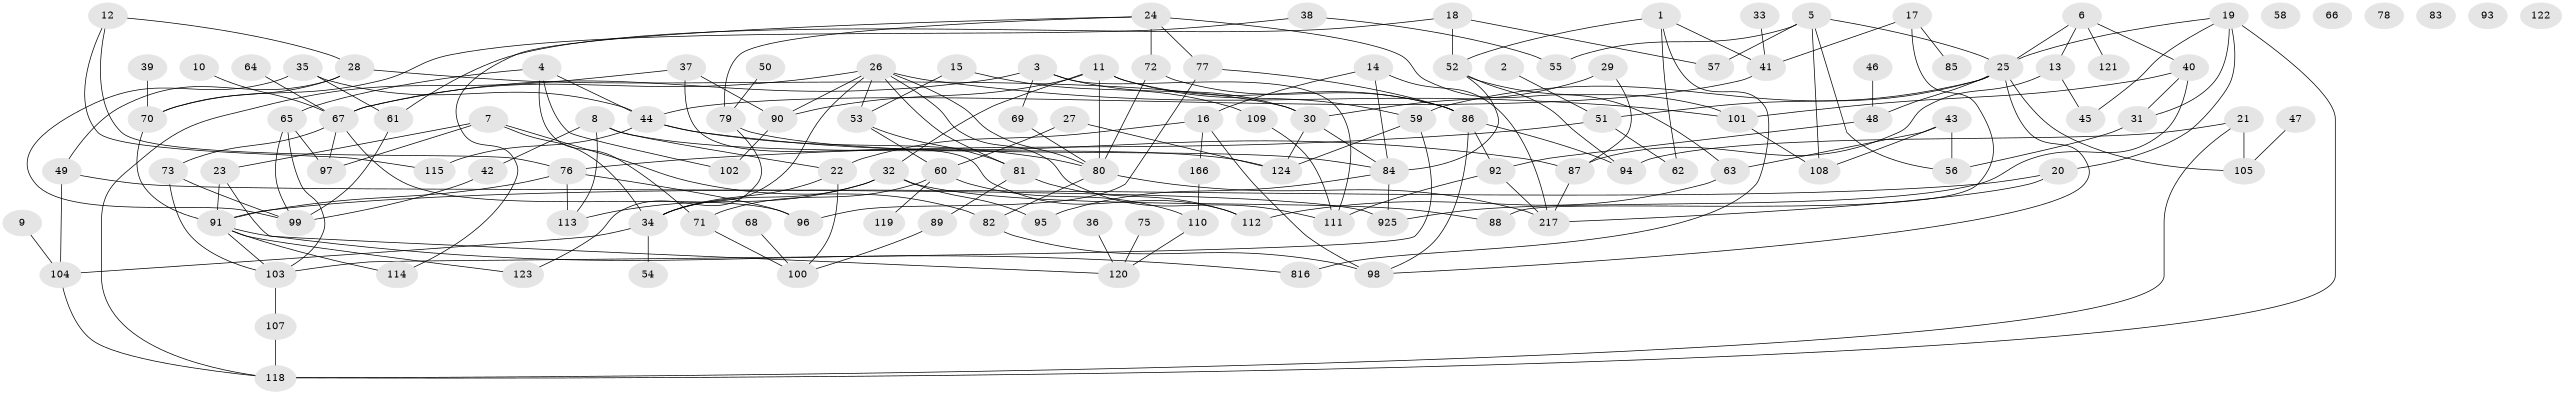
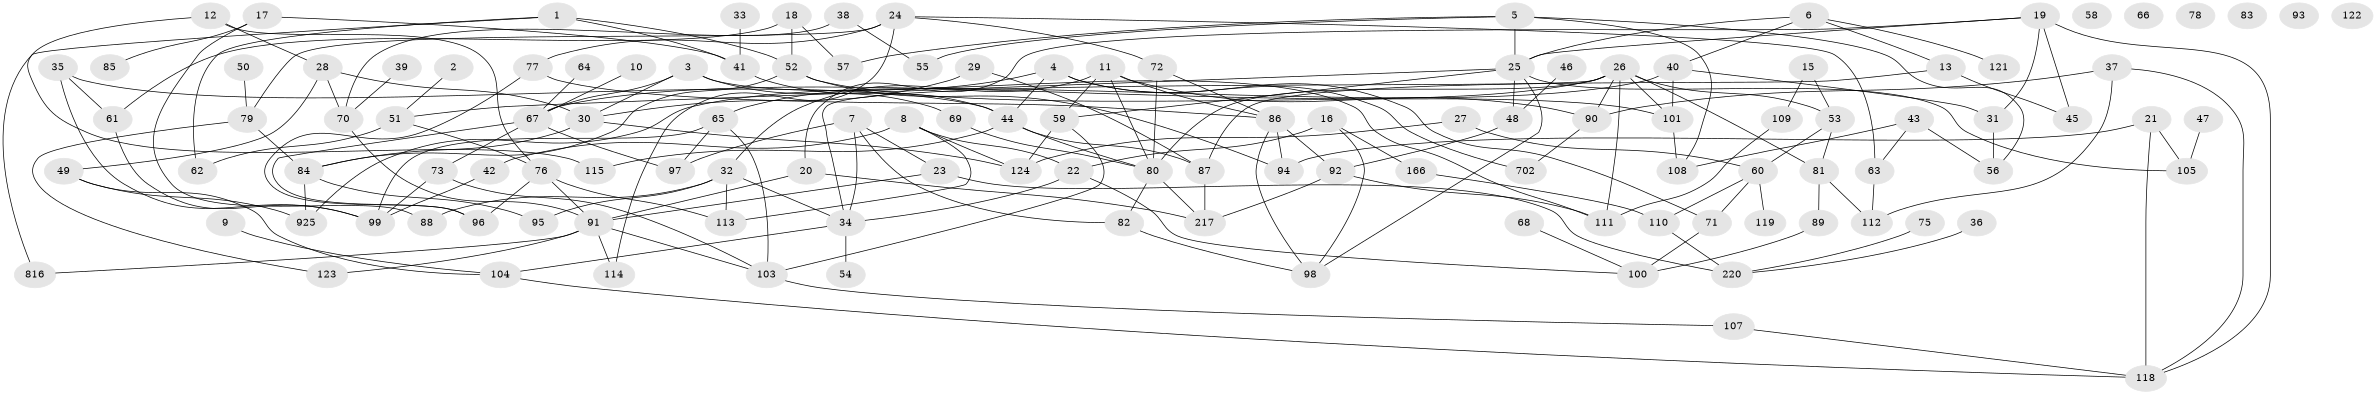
  graph {
    node [color=gray90 style=filled]
    1
    41
    52
    62
    n5 [label=816]
    44
    84
    94
    101
    2
    51
    76
    3
    30
    67
    69
    111
    124
    97
    73
    96
    80
    4
    65
    71
-   102
+   102 [label=702]
    115
    87
    99
    103
    100
    5
    25
    55
    56
    57
    108
    59
    98
    105
    48
    6
    13
    40
    121
    45
    31
    n48 [label=925]
    7
    23
    34
    82
    91
-   120
+   120 [label=220]
    104
    54
    8
    22
    42
    113
    9
    118
    10
    11
    32
    86
    90
    88
    95
    n70 [label=217]
    92
    12
    28
    49
    70
-   14
    16
    n78 [label=166]
    15
    53
    109
    81
    60
    110
    17
    85
    18
    61
    19
    20
    114
    123
    21
    24
    63
    72
    77
    79
    112
    26
    89
    27
    119
    29
    33
    35
    36
    37
    38
    39
    43
    46
    47
    50
    58
    107
    64
    66
    68
    75
    78
    83
    93
    122
    1 -- 41
    1 -- 52
    1 -- 62
    1 -- n5
    41 -- 44
    52 -- 84
    52 -- 94
    52 -- 101
    44 -- 80
    44 -- 115
    44 -- 87
    84 -- n48
    84 -- 95
    101 -- 108
    2 -- 51
    51 -- 62
    51 -- 76
    76 -- 96
    76 -- 91
    76 -- 113
    3 -- 30
    3 -- 67
    3 -- 69
    3 -- 111
    30 -- 84
    30 -- 124
    67 -- 97
    67 -- 73
    67 -- 96
    69 -- 80
    73 -- 99
    73 -- 103
    80 -- 82
    80 -- n70
    4 -- 44
    4 -- 65
    4 -- 71
    4 -- 102
    65 -- 97
    65 -- 99
    65 -- 103
    71 -- 100
    87 -- n70
    103 -- 107
    5 -- 25
    5 -- 55
    5 -- 56
    5 -- 57
    5 -- 108
    25 -- 51
    25 -- 59
    25 -- 98
    25 -- 105
    25 -- 48
    59 -- 124
    59 -- 103
    48 -- 92
    6 -- 25
    6 -- 13
    6 -- 40
    6 -- 121
    13 -- 87
    13 -- 45
    40 -- 101
    40 -- 31
    40 -- n48
    31 -- 56
    7 -- 97
    7 -- 23
    7 -- 34
    7 -- 82
    23 -- 91
    23 -- 120
    34 -- 104
    34 -- 54
    82 -- 98
    91 -- n5
    91 -- 103
    91 -- 114
    91 -- 123
    104 -- 118
    8 -- 124
    8 -- 22
    8 -- 42
    8 -- 113
    22 -- 100
    22 -- 34
    42 -- 99
    9 -- 104
    10 -- 67
    11 -- 80
    11 -- 59
    11 -- 32
    11 -- 86
    11 -- 90
    32 -- 34
    32 -- 113
    32 -- 88
    32 -- 95
    86 -- 94
    86 -- 98
    86 -- 92
    90 -- 102
    92 -- 111
    92 -- n70
    12 -- 76
    12 -- 115
    12 -- 28
    28 -- 30
    28 -- 49
    28 -- 70
    49 -- n48
    49 -- 104
    70 -- 91
-   14 -- 84
-   14 -- n70
-   14 -- 16
    16 -- 98
    16 -- 22
    16 -- n78
    n78 -- 110
    15 -- 53
    15 -- 109
    53 -- 81
    53 -- 60
    109 -- 111
    81 -- 112
    81 -- 89
    60 -- 71
    60 -- 110
    60 -- 119
    110 -- 120
    17 -- 41
    17 -- 88
    17 -- 85
    18 -- 52
    18 -- 57
    18 -- 61
    61 -- 99
    19 -- 25
    19 -- 45
    19 -- 31
    19 -- 118
    19 -- 20
    20 -- 91
    20 -- n70
    21 -- 94
    21 -- 105
    21 -- 118
    24 -- 114
    24 -- 63
    24 -- 72
    24 -- 77
    24 -- 79
    63 -- 112
    72 -- 80
    72 -- 86
    77 -- 96
    77 -- 86
    79 -- 84
    79 -- 123
    26 -- 101
    26 -- 67
    26 -- 111
    26 -- 80
    26 -- 34
    26 -- 90
    26 -- 53
    26 -- 81
    89 -- 100
    27 -- 124
    27 -- 60
    29 -- 30
    29 -- 87
    33 -- 41
    35 -- 44
    35 -- 99
    35 -- 61
    36 -- 120
    37 -- 118
    37 -- 90
    37 -- 112
    38 -- 55
    38 -- 70
    39 -- 70
    43 -- 56
    43 -- 108
    43 -- 63
    46 -- 48
    47 -- 105
    50 -- 79
    107 -- 118
    64 -- 67
    68 -- 100
    75 -- 120
  }
